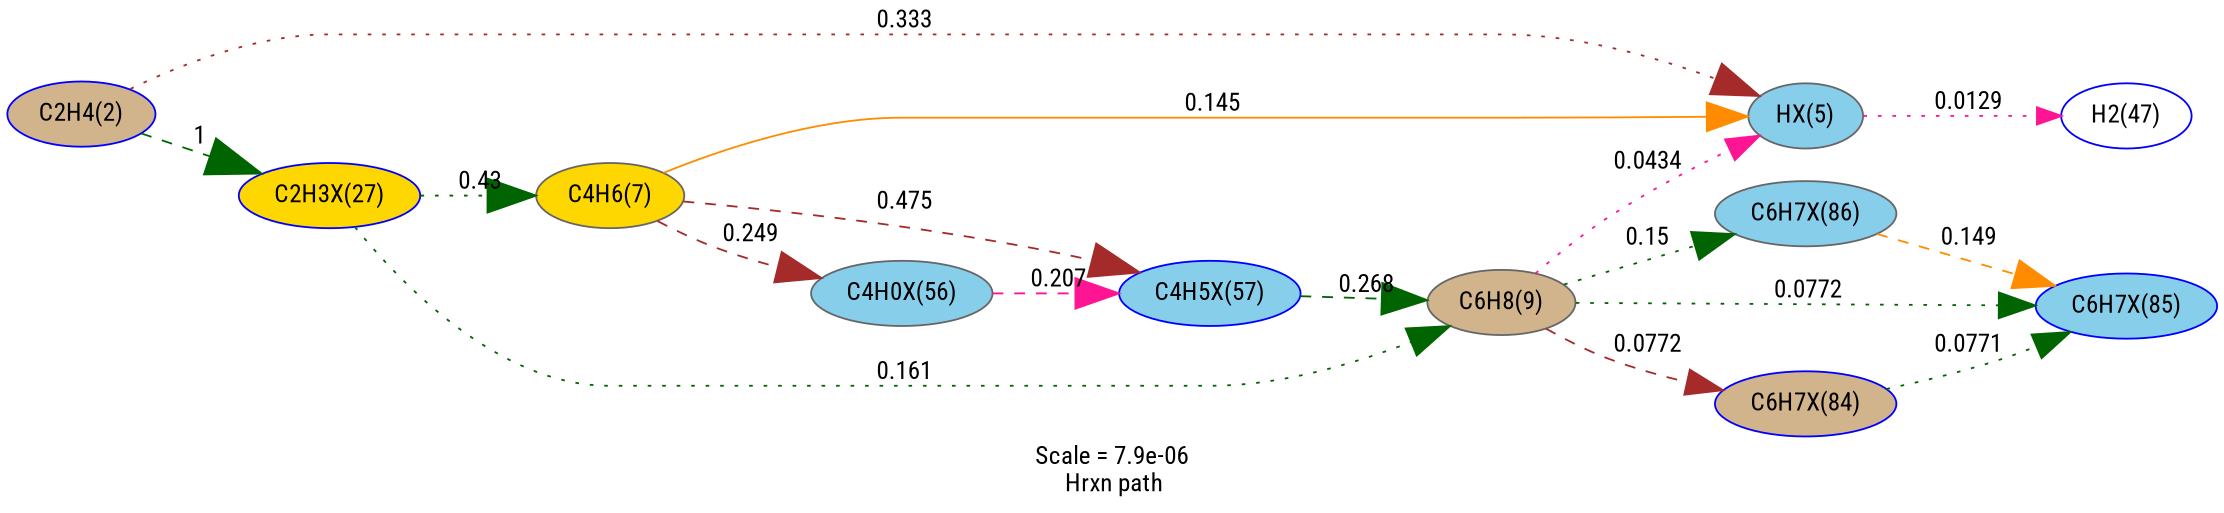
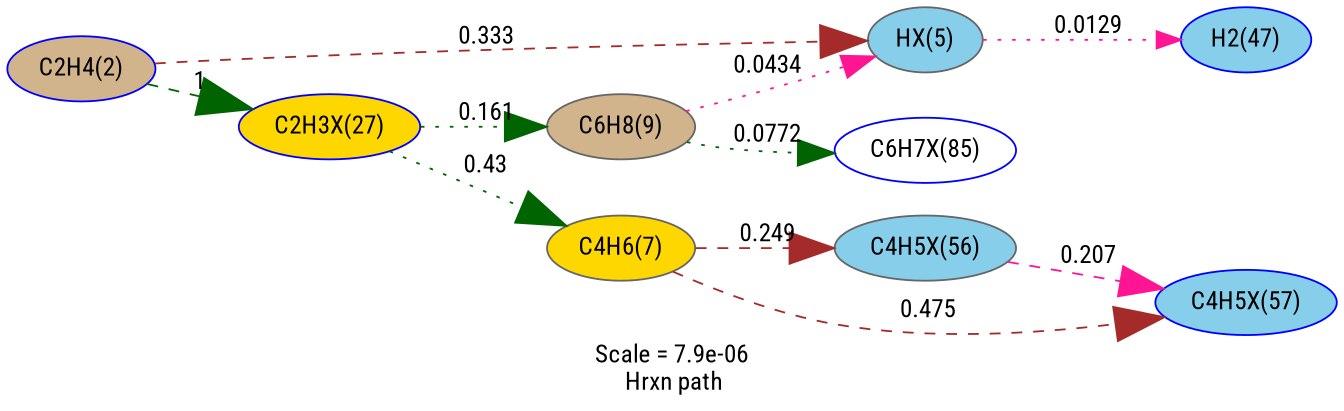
  digraph {
    fontname="Roboto Condensed"
    label="Scale = 7.9e-06\l Hrxn path"
    rankdir=LR
    node [color=blue fillcolor=skyblue fontname="Roboto Condensed" style=filled]
    edge [arrowsize=2.03 color=darkgreen fontname="Roboto Condensed" style=dashed]
    n1 [fillcolor=tan label="C2H4(2)"]
    n2 [color=gray40 label="HX(5)"]
    n3 [fillcolor=gold label="C2H3X(27)"]
-   n4 [fillcolor=white label="H2(47)"]
+   n4 [label="H2(47)"]
    n5 [color=gray40 fillcolor=gold label="C4H6(7)"]
    n6 [color=gray40 fillcolor=tan label="C6H8(9)"]
    n7 [label="C4H5X(57)"]
-   n8 [color=gray40 label="C4H0X(56)"]
-   n9 [color=gray40 label="C6H7X(86)"]
-   n10 [label="C6H7X(85)"]
-   n11 [fillcolor=tan label="C6H7X(84)"]
-   n1 -> n2 [arrowsize=2.59 color=brown label=" 0.333" style=dotted]
+   n8 [color=gray40 label="C4H5X(56)"]
+   n10 [fillcolor=white label="C6H7X(85)"]
+   n1 -> n2 [arrowsize=2.59 color=brown label=" 0.333"]
    n1 -> n3 [arrowsize=3 label=" 1"]
    n2 -> n4 [arrowsize=1.36 color=deeppink label=" 0.0129" style=dotted]
    n3 -> n5 [arrowsize=2.68 label=" 0.43" style=dotted]
    n3 -> n6 [arrowsize=2.31 label=" 0.161" style=dotted]
-   n5 -> n2 [arrowsize=2.27 color=darkorange label=" 0.145" style=solid]
    n5 -> n7 [arrowsize=2.72 color=brown label=" 0.475"]
    n5 -> n8 [arrowsize=2.47 color=brown label=" 0.249"]
    n6 -> n2 [arrowsize=1.82 color=deeppink label=" 0.0434" style=dotted]
-   n6 -> n9 [arrowsize=2.28 label=" 0.15" style=dotted]
    n6 -> n10 [label=" 0.0772" style=dotted]
-   n6 -> n11 [color=brown label=" 0.0772"]
-   n7 -> n6 [arrowsize=2.5 label=" 0.268"]
    n8 -> n7 [arrowsize=2.41 color=deeppink label=" 0.207"]
-   n9 -> n10 [arrowsize=2.28 color=darkorange label=" 0.149"]
-   n11 -> n10 [label=" 0.0771" style=dotted]
  }
